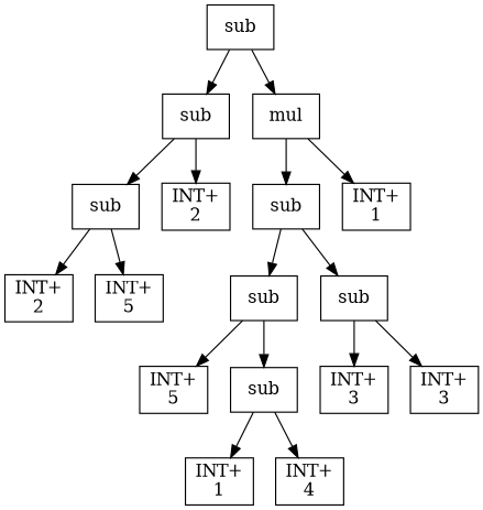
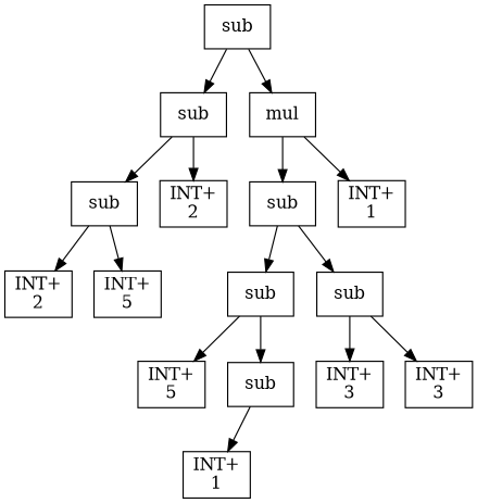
  digraph {
    node [shape=box]
    n1 [label=sub]
    n2 [label=sub]
    n3 [label=mul]
    n4 [label=sub]
    n5 [label="INT+\n2"]
    n6 [label="INT+\n2"]
    n7 [label="INT+\n5"]
    n8 [label=sub]
    n9 [label="INT+\n1"]
    n10 [label=sub]
    n11 [label=sub]
    n12 [label="INT+\n5"]
    n13 [label=sub]
    n14 [label="INT+\n1"]
-   n15 [label="INT+\n4"]
    n16 [label="INT+\n3"]
    n17 [label="INT+\n3"]
    n1 -> n2
    n1 -> n3
    n2 -> n4
    n2 -> n5
    n3 -> n8
    n3 -> n9
    n4 -> n6
    n4 -> n7
    n8 -> n10
    n8 -> n11
    n10 -> n12
    n10 -> n13
    n11 -> n16
    n11 -> n17
    n13 -> n14
-   n13 -> n15
  }
